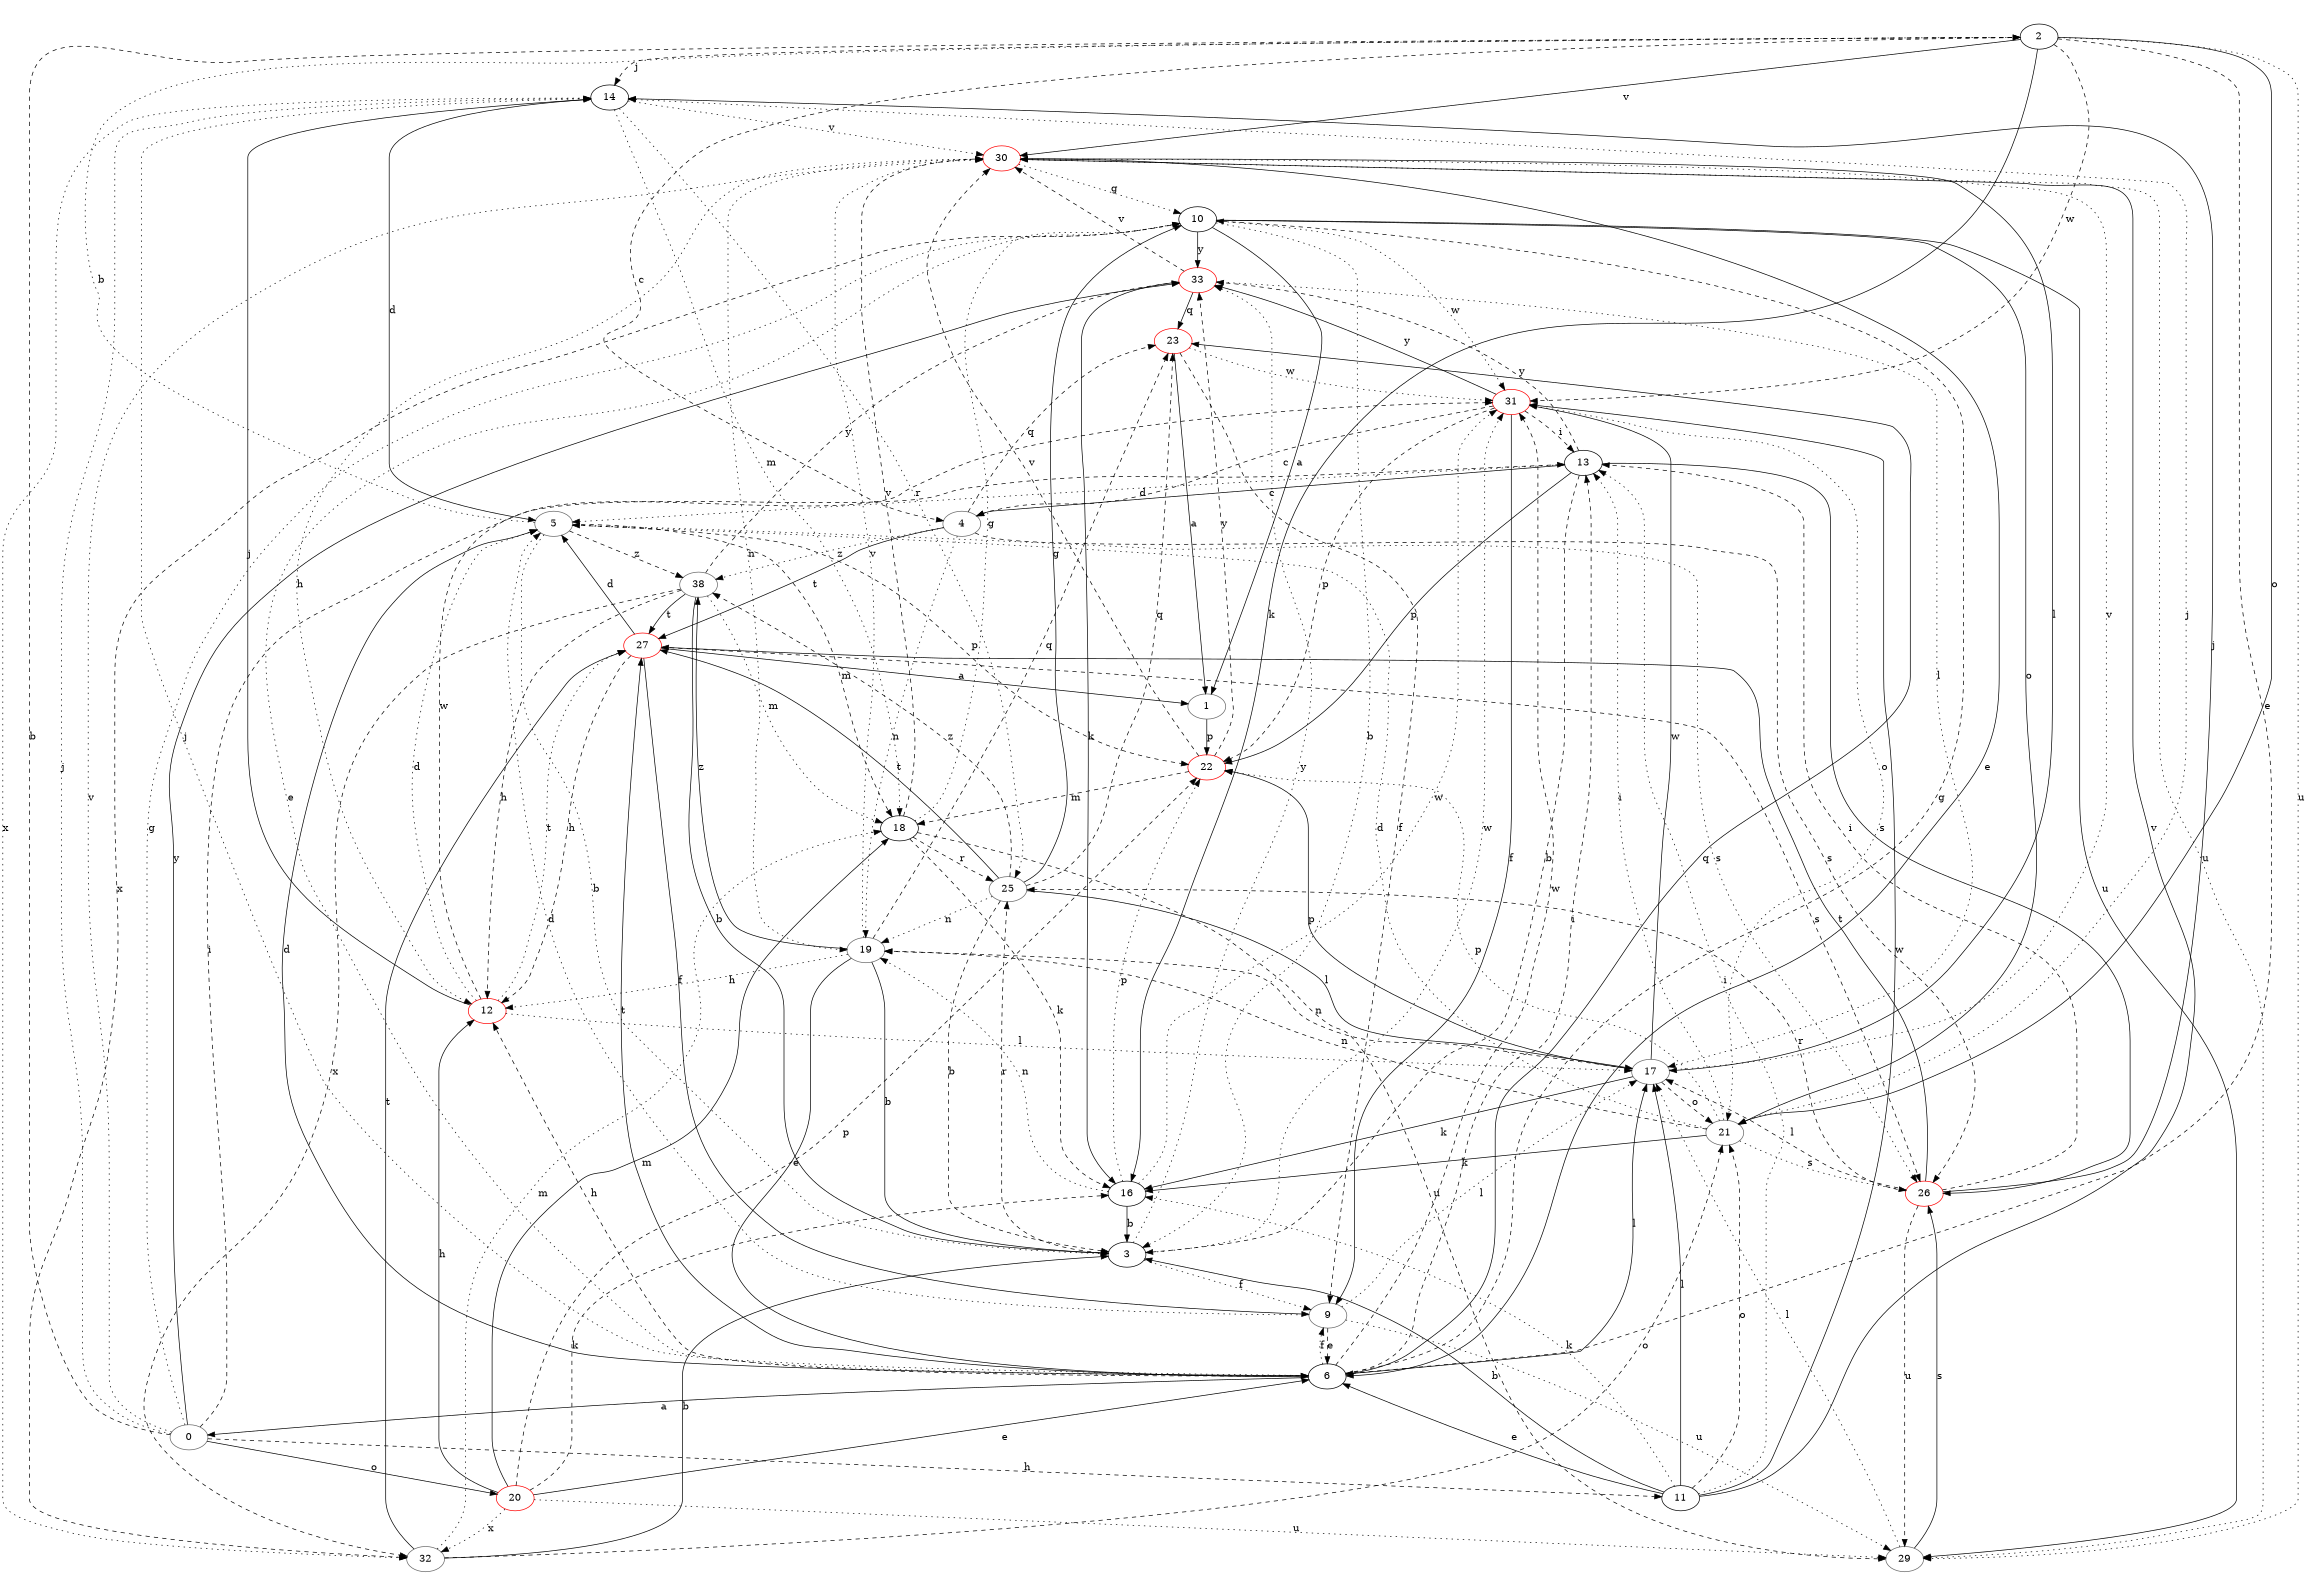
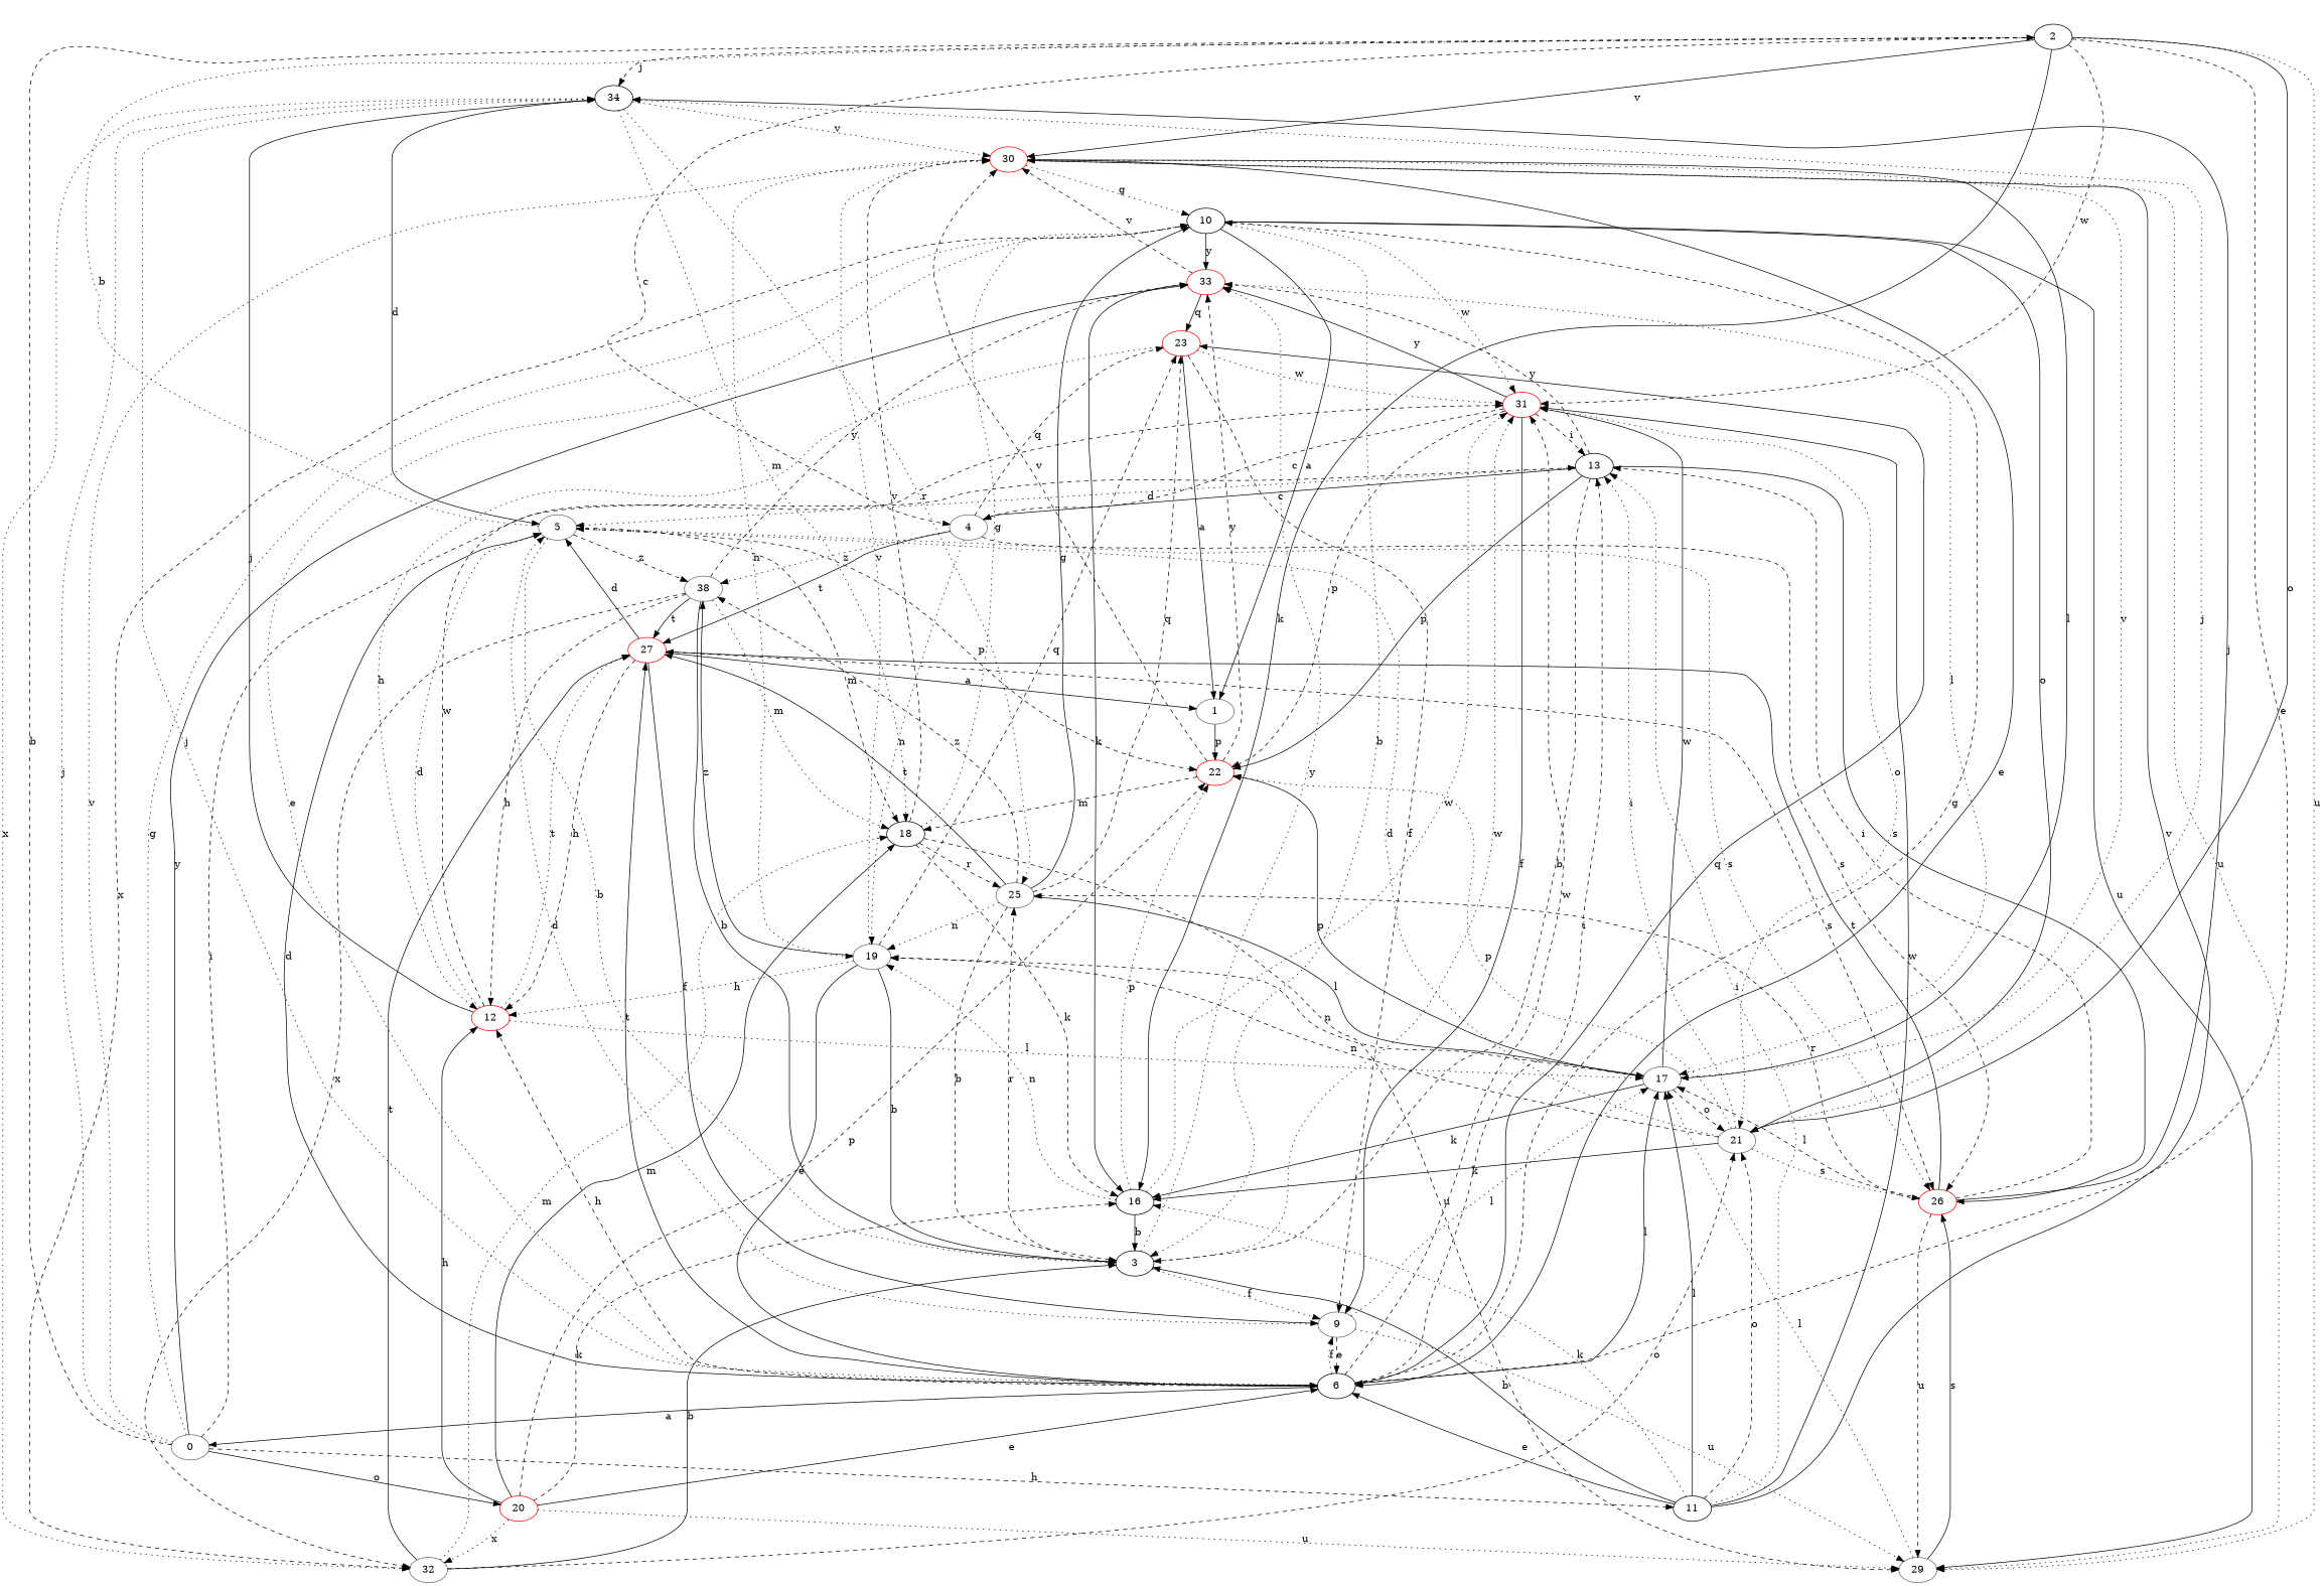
  strict digraph {
    node [color=gray40]
    edge [style=solid]
    2 [color=black]
    0
    10 [color=black]
    11 [color=black]
    13 [color=black]
-   14 [color=black]
+   14 [color=black label=34]
    20 [color=red]
    30 [color=red]
    33 [color=red]
    4
    6 [color=black]
    16 [color=black]
    21
    29
    31 [color=red]
    1
    3 [color=black]
    32
    17
    22 [color=red]
    26 [color=red]
    5
    25
    18 [color=black]
    12 [color=red]
    19
    23 [color=red]
    27 [color=red]
    38
    9
    2 -> 14 [label=j style=dashed]
    2 -> 30 [label=v]
    2 -> 4 [label=c style=dashed]
    2 -> 6 [label=e style=dashed]
    2 -> 16 [label=k]
    2 -> 21 [label=o]
    2 -> 29 [label=u style=dotted]
    2 -> 31 [label=w style=dashed]
    0 -> 2 [label=b style=dashed]
    0 -> 10 [label=g style=dotted]
    0 -> 11 [label=h style=dashed]
    0 -> 13 [label=i style=dashed]
    0 -> 14 [label=j style=dotted]
    0 -> 20 [label=o]
    0 -> 30 [label=v style=dotted]
    0 -> 33 [label=y]
    10 -> 33 [label=y]
    10 -> 6 [label=e style=dotted]
    10 -> 21 [label=o]
    10 -> 29 [label=u]
    10 -> 31 [label=w style=dotted]
    10 -> 1 [label=a]
    10 -> 3 [label=b style=dotted]
    10 -> 32 [label=x style=dashed]
    11 -> 13 [label=i style=dotted]
    11 -> 30 [label=v]
    11 -> 6 [label=e]
    11 -> 16 [label=k style=dotted]
    11 -> 21 [label=o style=dashed]
    11 -> 31 [label=w]
    11 -> 3 [label=b]
    11 -> 17 [label=l]
    13 -> 33 [label=y style=dashed]
    13 -> 4 [label=c]
    13 -> 3 [label=b style=dashed]
    13 -> 22 [label=p]
    13 -> 26 [label=s]
    13 -> 5 [label=d style=dotted]
    14 -> 30 [label=v style=dotted]
    14 -> 32 [label=x style=dotted]
    14 -> 5 [label=d]
    14 -> 25 [label=r style=dotted]
    14 -> 18 [label=m style=dotted]
    20 -> 6 [label=e]
    20 -> 16 [label=k style=dashed]
    20 -> 29 [label=u style=dotted]
    20 -> 32 [label=x style=dotted]
    20 -> 22 [label=p style=dashed]
    20 -> 18 [label=m]
    20 -> 12 [label=h]
    30 -> 10 [label=g style=dotted]
    30 -> 6 [label=e]
    30 -> 29 [label=u style=dotted]
    30 -> 17 [label=l]
-   30 -> 12 [label=h style=dotted]
+   23 -> 12 [label=h style=dotted]
    30 -> 19 [label=n style=dotted]
    33 -> 30 [label=v style=dashed]
    33 -> 16 [label=k]
    33 -> 17 [label=l style=dotted]
    33 -> 23 [label=q]
    4 -> 26 [label=s style=dashed]
    4 -> 19 [label=n style=dotted]
    4 -> 23 [label=q style=dashed]
    4 -> 27 [label=t]
    4 -> 38 [label=z style=dotted]
    6 -> 0 [label=a]
    6 -> 10 [label=g style=dashed]
    6 -> 13 [label=i style=dashed]
    6 -> 14 [label=j style=dotted]
    6 -> 31 [label=w style=dashed]
    6 -> 17 [label=l]
    6 -> 5 [label=d]
    6 -> 12 [label=h style=dashed]
    6 -> 23 [label=q]
    6 -> 27 [label=t]
    6 -> 9 [label=f style=dotted]
    16 -> 31 [label=w style=dotted]
    16 -> 3 [label=b]
    16 -> 22 [label=p style=dotted]
    16 -> 19 [label=n style=dotted]
    21 -> 13 [label=i style=dotted]
    21 -> 14 [label=j style=dotted]
    21 -> 16 [label=k]
    21 -> 22 [label=p style=dotted]
    21 -> 26 [label=s style=dotted]
    21 -> 5 [label=d style=dotted]
    21 -> 19 [label=n style=dashed]
    29 -> 17 [label=l style=dotted]
    29 -> 26 [label=s]
    31 -> 13 [label=i style=dashed]
    31 -> 33 [label=y]
    31 -> 4 [label=c style=dashed]
    31 -> 21 [label=o style=dotted]
    31 -> 22 [label=p style=dashed]
    31 -> 9 [label=f]
    1 -> 22 [label=p]
    3 -> 33 [label=y style=dotted]
    3 -> 31 [label=w style=dotted]
    3 -> 25 [label=r style=dashed]
    3 -> 9 [label=f style=dotted]
    32 -> 21 [label=o style=dashed]
    32 -> 3 [label=b]
    32 -> 18 [label=m style=dotted]
    32 -> 27 [label=t]
    17 -> 30 [label=v style=dotted]
    17 -> 16 [label=k]
    17 -> 21 [label=o style=dashed]
    17 -> 31 [label=w]
    17 -> 22 [label=p]
    17 -> 19 [label=n style=dashed]
    22 -> 30 [label=v style=dashed]
    22 -> 33 [label=y style=dashed]
    22 -> 18 [label=m style=dashed]
    26 -> 13 [label=i style=dashed]
    26 -> 14 [label=j]
    26 -> 29 [label=u style=dashed]
    26 -> 17 [label=l style=dashed]
    26 -> 25 [label=r style=dashed]
    26 -> 27 [label=t]
    5 -> 2 [label=b style=dotted]
    5 -> 3 [label=b style=dotted]
    5 -> 22 [label=p style=dashed]
    5 -> 26 [label=s style=dotted]
    5 -> 18 [label=m style=dashed]
    5 -> 38 [label=z style=dashed]
    25 -> 10 [label=g]
    25 -> 3 [label=b style=dashed]
    25 -> 17 [label=l]
    25 -> 19 [label=n style=dotted]
    25 -> 23 [label=q style=dashed]
    25 -> 27 [label=t]
    25 -> 38 [label=z style=dashed]
    18 -> 10 [label=g style=dotted]
    18 -> 30 [label=v style=dashed]
    18 -> 16 [label=k style=dashed]
    18 -> 29 [label=u style=dashed]
    18 -> 25 [label=r style=dashed]
    12 -> 14 [label=j]
    12 -> 31 [label=w style=dashed]
    12 -> 17 [label=l style=dotted]
    12 -> 5 [label=d style=dotted]
    12 -> 27 [label=t style=dotted]
    19 -> 30 [label=v style=dotted]
    19 -> 6 [label=e]
    19 -> 3 [label=b]
    19 -> 12 [label=h style=dotted]
    19 -> 23 [label=q style=dashed]
    19 -> 38 [label=z]
    23 -> 31 [label=w style=dotted]
    23 -> 1 [label=a]
    23 -> 9 [label=f style=dashed]
    27 -> 1 [label=a]
    27 -> 26 [label=s style=dashed]
    27 -> 5 [label=d]
    27 -> 12 [label=h style=dashed]
    27 -> 9 [label=f]
    38 -> 33 [label=y style=dashed]
    38 -> 3 [label=b]
    38 -> 32 [label=x style=dashed]
    38 -> 18 [label=m style=dotted]
    38 -> 12 [label=h style=dashed]
    38 -> 27 [label=t]
    9 -> 6 [label=e style=dashed]
    9 -> 29 [label=u style=dotted]
    9 -> 17 [label=l style=dotted]
    9 -> 5 [label=d style=dotted]
  }
